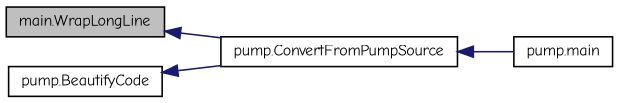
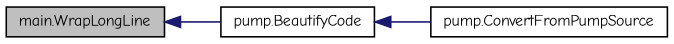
  digraph {
    fontname="Comic Neue"
    rankdir=LR
    node [color=black fillcolor=white fontname="Comic Neue" fontsize=10 shape=record style=filled]
    edge [color=midnightblue dir=back fontname="Comic Neue" fontsize=10 labelfontname=Helvetica labelfontsize=10 style=solid]
    n1 [fillcolor=grey75 fontcolor=black height=0.2 label="main.WrapLongLine" width=0.4]
    n2 [height=0.2 label="pump.BeautifyCode" width=0.4]
    n3 [height=0.2 label="pump.ConvertFromPumpSource" width=0.4]
-   n4 [height=0.2 label="pump.main" width=0.4]
-   n1 -> n3
+   n1 -> n2
    n2 -> n3
-   n3 -> n4
  }
